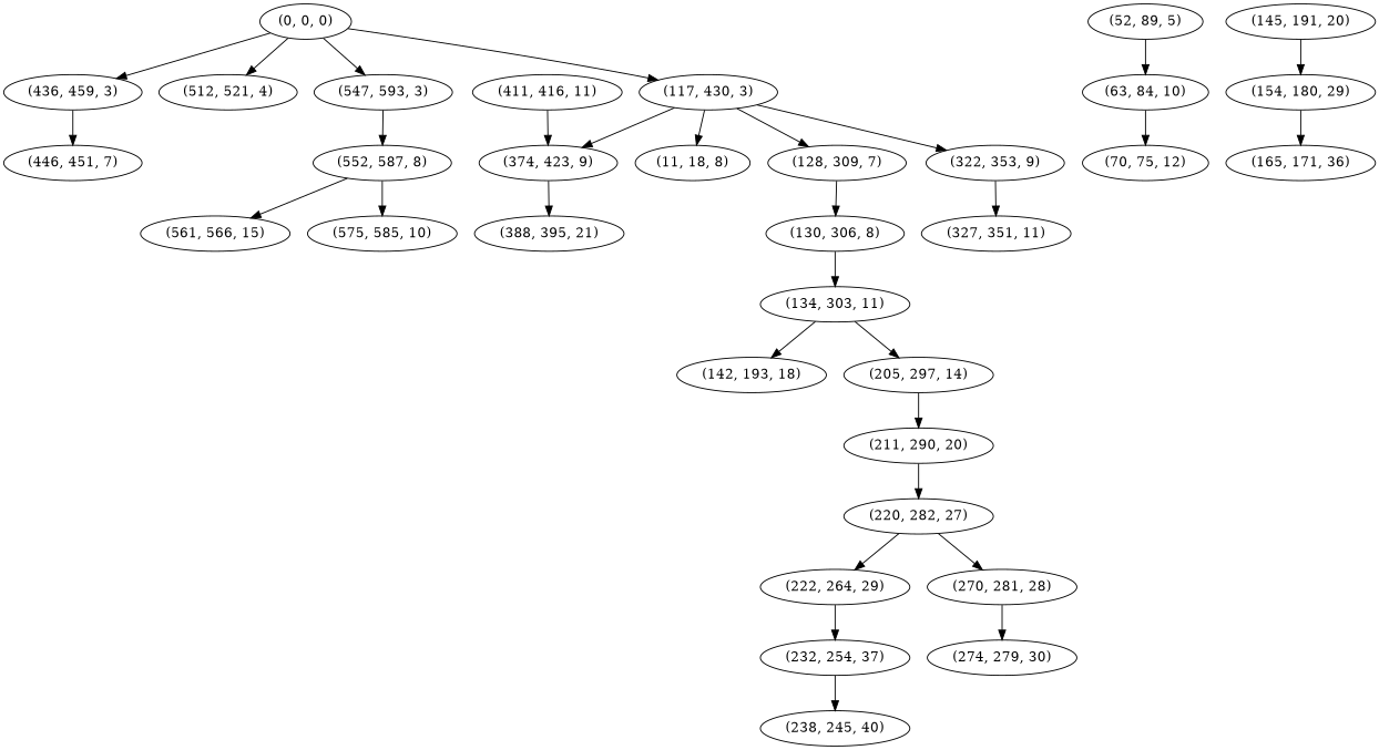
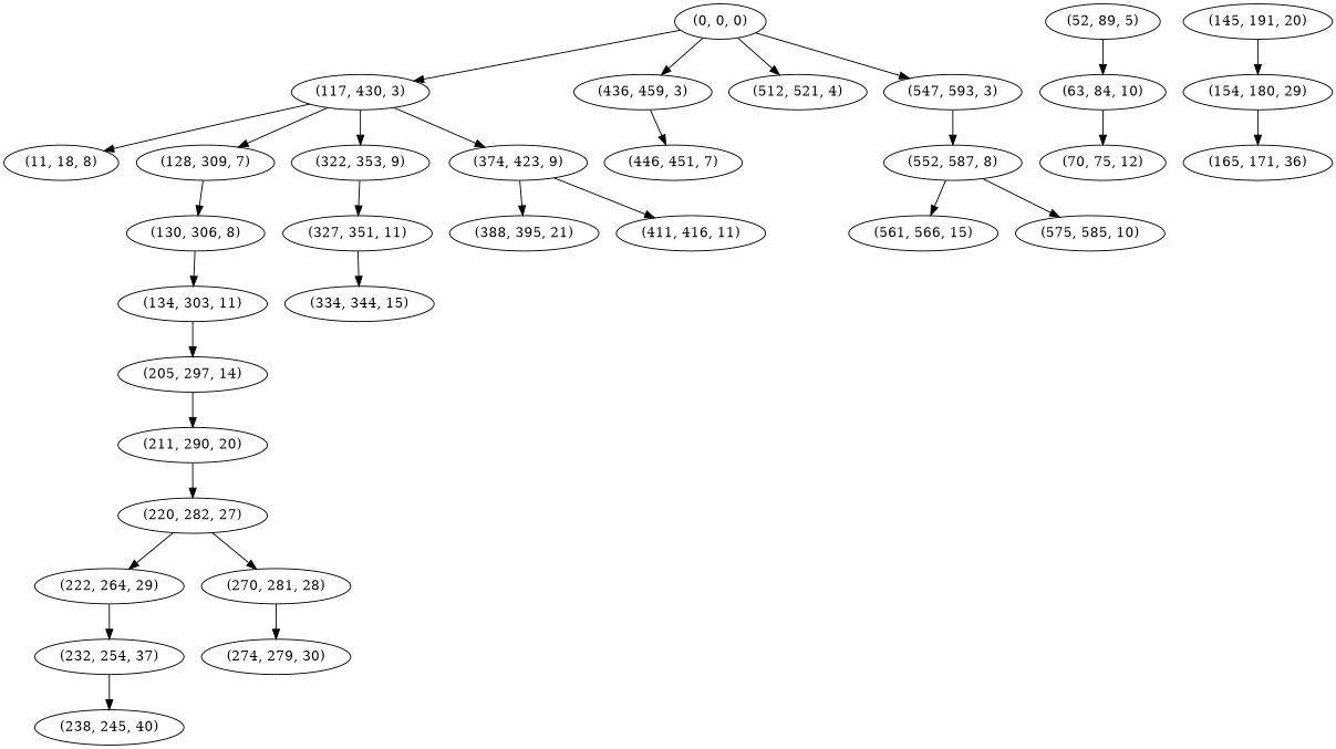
  digraph {
    "(0, 0, 0)"
    "(117, 430, 3)"
    "(436, 459, 3)"
    "(512, 521, 4)"
    "(547, 593, 3)"
    "(52, 89, 5)"
    "(63, 84, 10)"
    "(11, 18, 8)"
    "(128, 309, 7)"
    "(322, 353, 9)"
    "(374, 423, 9)"
    "(446, 451, 7)"
    "(552, 587, 8)"
    "(70, 75, 12)"
    "(130, 306, 8)"
    "(327, 351, 11)"
    "(388, 395, 21)"
    "(411, 416, 11)"
    "(134, 303, 11)"
-   "(142, 193, 18)"
    "(205, 297, 14)"
    "(211, 290, 20)"
    "(145, 191, 20)"
    "(154, 180, 29)"
    "(165, 171, 36)"
    "(220, 282, 27)"
    "(222, 264, 29)"
    "(270, 281, 28)"
    "(232, 254, 37)"
    "(274, 279, 30)"
    "(238, 245, 40)"
+   "(334, 344, 15)"
    "(561, 566, 15)"
    "(575, 585, 10)"
    "(0, 0, 0)" -> "(117, 430, 3)"
    "(0, 0, 0)" -> "(436, 459, 3)"
    "(0, 0, 0)" -> "(512, 521, 4)"
    "(0, 0, 0)" -> "(547, 593, 3)"
    "(117, 430, 3)" -> "(11, 18, 8)"
    "(117, 430, 3)" -> "(128, 309, 7)"
    "(117, 430, 3)" -> "(322, 353, 9)"
    "(117, 430, 3)" -> "(374, 423, 9)"
    "(436, 459, 3)" -> "(446, 451, 7)"
    "(547, 593, 3)" -> "(552, 587, 8)"
    "(52, 89, 5)" -> "(63, 84, 10)"
    "(63, 84, 10)" -> "(70, 75, 12)"
    "(128, 309, 7)" -> "(130, 306, 8)"
    "(322, 353, 9)" -> "(327, 351, 11)"
    "(374, 423, 9)" -> "(388, 395, 21)"
-   "(411, 416, 11)" -> "(374, 423, 9)"
+   "(374, 423, 9)" -> "(411, 416, 11)"
    "(552, 587, 8)" -> "(561, 566, 15)"
    "(552, 587, 8)" -> "(575, 585, 10)"
    "(130, 306, 8)" -> "(134, 303, 11)"
-   "(134, 303, 11)" -> "(142, 193, 18)"
+   "(327, 351, 11)" -> "(334, 344, 15)"
    "(134, 303, 11)" -> "(205, 297, 14)"
    "(205, 297, 14)" -> "(211, 290, 20)"
    "(211, 290, 20)" -> "(220, 282, 27)"
    "(145, 191, 20)" -> "(154, 180, 29)"
    "(154, 180, 29)" -> "(165, 171, 36)"
    "(220, 282, 27)" -> "(222, 264, 29)"
    "(220, 282, 27)" -> "(270, 281, 28)"
    "(222, 264, 29)" -> "(232, 254, 37)"
    "(270, 281, 28)" -> "(274, 279, 30)"
    "(232, 254, 37)" -> "(238, 245, 40)"
  }
